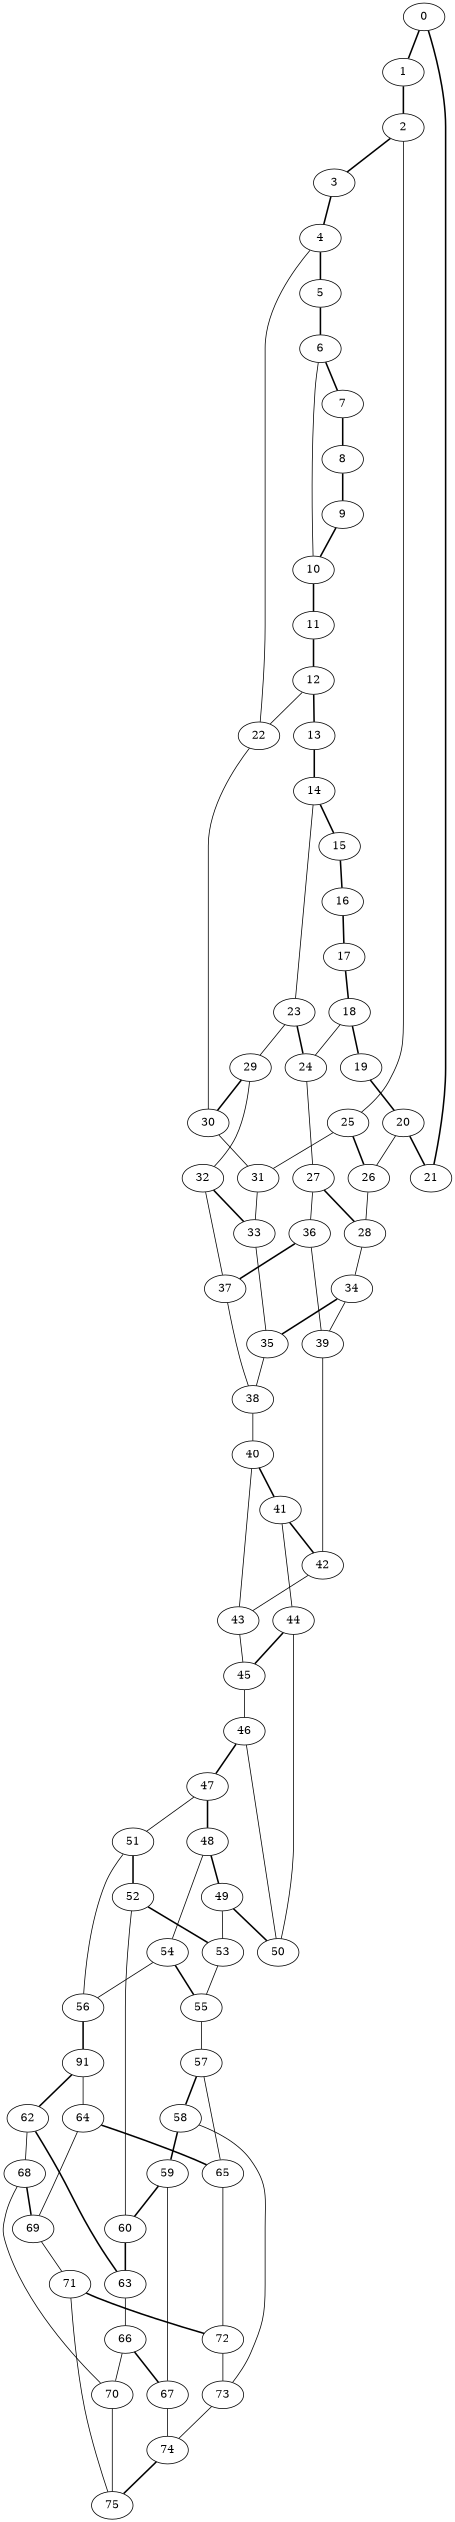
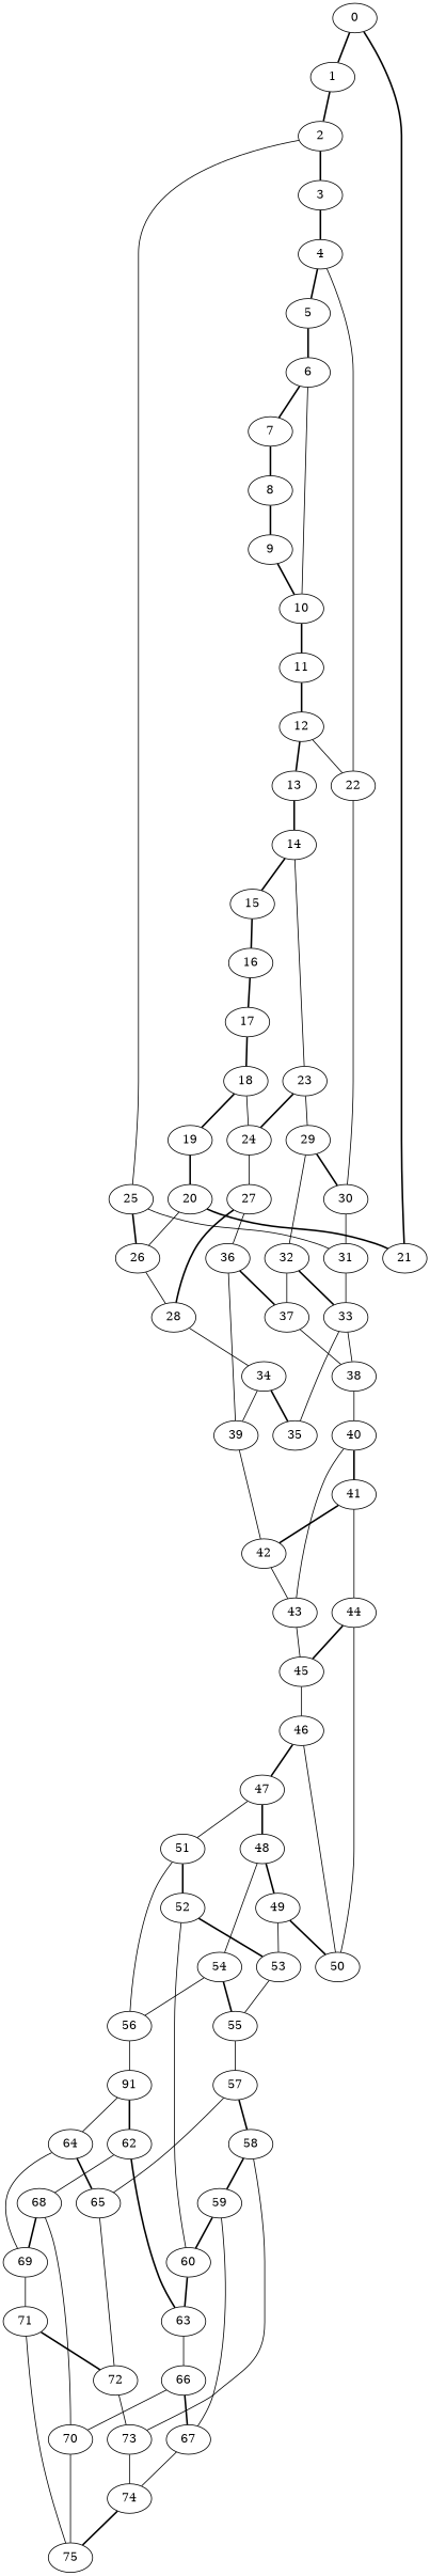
  graph {
    0
    1
    21
    2
    3
    25
    4
    26
    31
    5
    22
    28
    33
    6
    30
    7
    10
    8
    11
    9
    12
    13
    14
    15
    23
    16
    24
    29
    17
    27
    32
    18
    19
    20
    36
    34
    37
    39
    35
    38
    42
    40
    43
    41
    44
    45
    50
    46
    47
    48
    51
    49
    54
    52
    56
    53
    55
    60
    n59 [label=91]
    57
    63
    62
    64
    66
    58
    65
    59
    73
    72
    68
    69
    67
    74
    75
    70
    71
    0 -- 1 [style=bold]
    0 -- 21 [style=bold]
    1 -- 2 [style=bold]
    2 -- 3 [style=bold]
    2 -- 25
    3 -- 4 [style=bold]
    25 -- 26 [style=bold]
    25 -- 31
    4 -- 5 [style=bold]
    4 -- 22
    26 -- 28
    31 -- 33
    5 -- 6 [style=bold]
    22 -- 30
    28 -- 34
    33 -- 35
    6 -- 7 [style=bold]
    6 -- 10
    30 -- 31
    7 -- 8 [style=bold]
    10 -- 11 [style=bold]
    8 -- 9 [style=bold]
    11 -- 12 [style=bold]
    9 -- 10 [style=bold]
    12 -- 22
    12 -- 13 [style=bold]
    13 -- 14 [style=bold]
    14 -- 15 [style=bold]
    14 -- 23
    15 -- 16 [style=bold]
    23 -- 24 [style=bold]
    23 -- 29
    16 -- 17 [style=bold]
    24 -- 27
    29 -- 30 [style=bold]
    29 -- 32
    17 -- 18 [style=bold]
    27 -- 28 [style=bold]
    27 -- 36
    32 -- 33 [style=bold]
    32 -- 37
    18 -- 24
    18 -- 19 [style=bold]
    19 -- 20 [style=bold]
    20 -- 21 [style=bold]
    20 -- 26
    36 -- 37 [style=bold]
    36 -- 39
    34 -- 39
    34 -- 35 [style=bold]
    37 -- 38
    39 -- 42
-   35 -- 38
+   33 -- 38
    38 -- 40
    42 -- 43
    40 -- 43
    40 -- 41 [style=bold]
    43 -- 45
    41 -- 42 [style=bold]
    41 -- 44
    44 -- 45 [style=bold]
    44 -- 50
    45 -- 46
    46 -- 50
    46 -- 47 [style=bold]
    47 -- 48 [style=bold]
    47 -- 51
    48 -- 49 [style=bold]
    48 -- 54
    51 -- 52 [style=bold]
    51 -- 56
    49 -- 50 [style=bold]
    49 -- 53
    54 -- 56
    54 -- 55 [style=bold]
    52 -- 53 [style=bold]
    52 -- 60
-   56 -- n59 [style=bold]
+   56 -- n59
    53 -- 55
    55 -- 57
    60 -- 63 [style=bold]
    n59 -- 62 [style=bold]
    n59 -- 64
    57 -- 58 [style=bold]
    57 -- 65
    63 -- 66
    62 -- 63 [style=bold]
    62 -- 68
    64 -- 65 [style=bold]
    64 -- 69
    66 -- 67 [style=bold]
    66 -- 70
    58 -- 59 [style=bold]
    58 -- 73
    65 -- 72
    59 -- 60 [style=bold]
    59 -- 67
    73 -- 74
    72 -- 73
    68 -- 69 [style=bold]
    68 -- 70
    69 -- 71
    67 -- 74
    74 -- 75 [style=bold]
    70 -- 75
    71 -- 72 [style=bold]
    71 -- 75
  }
